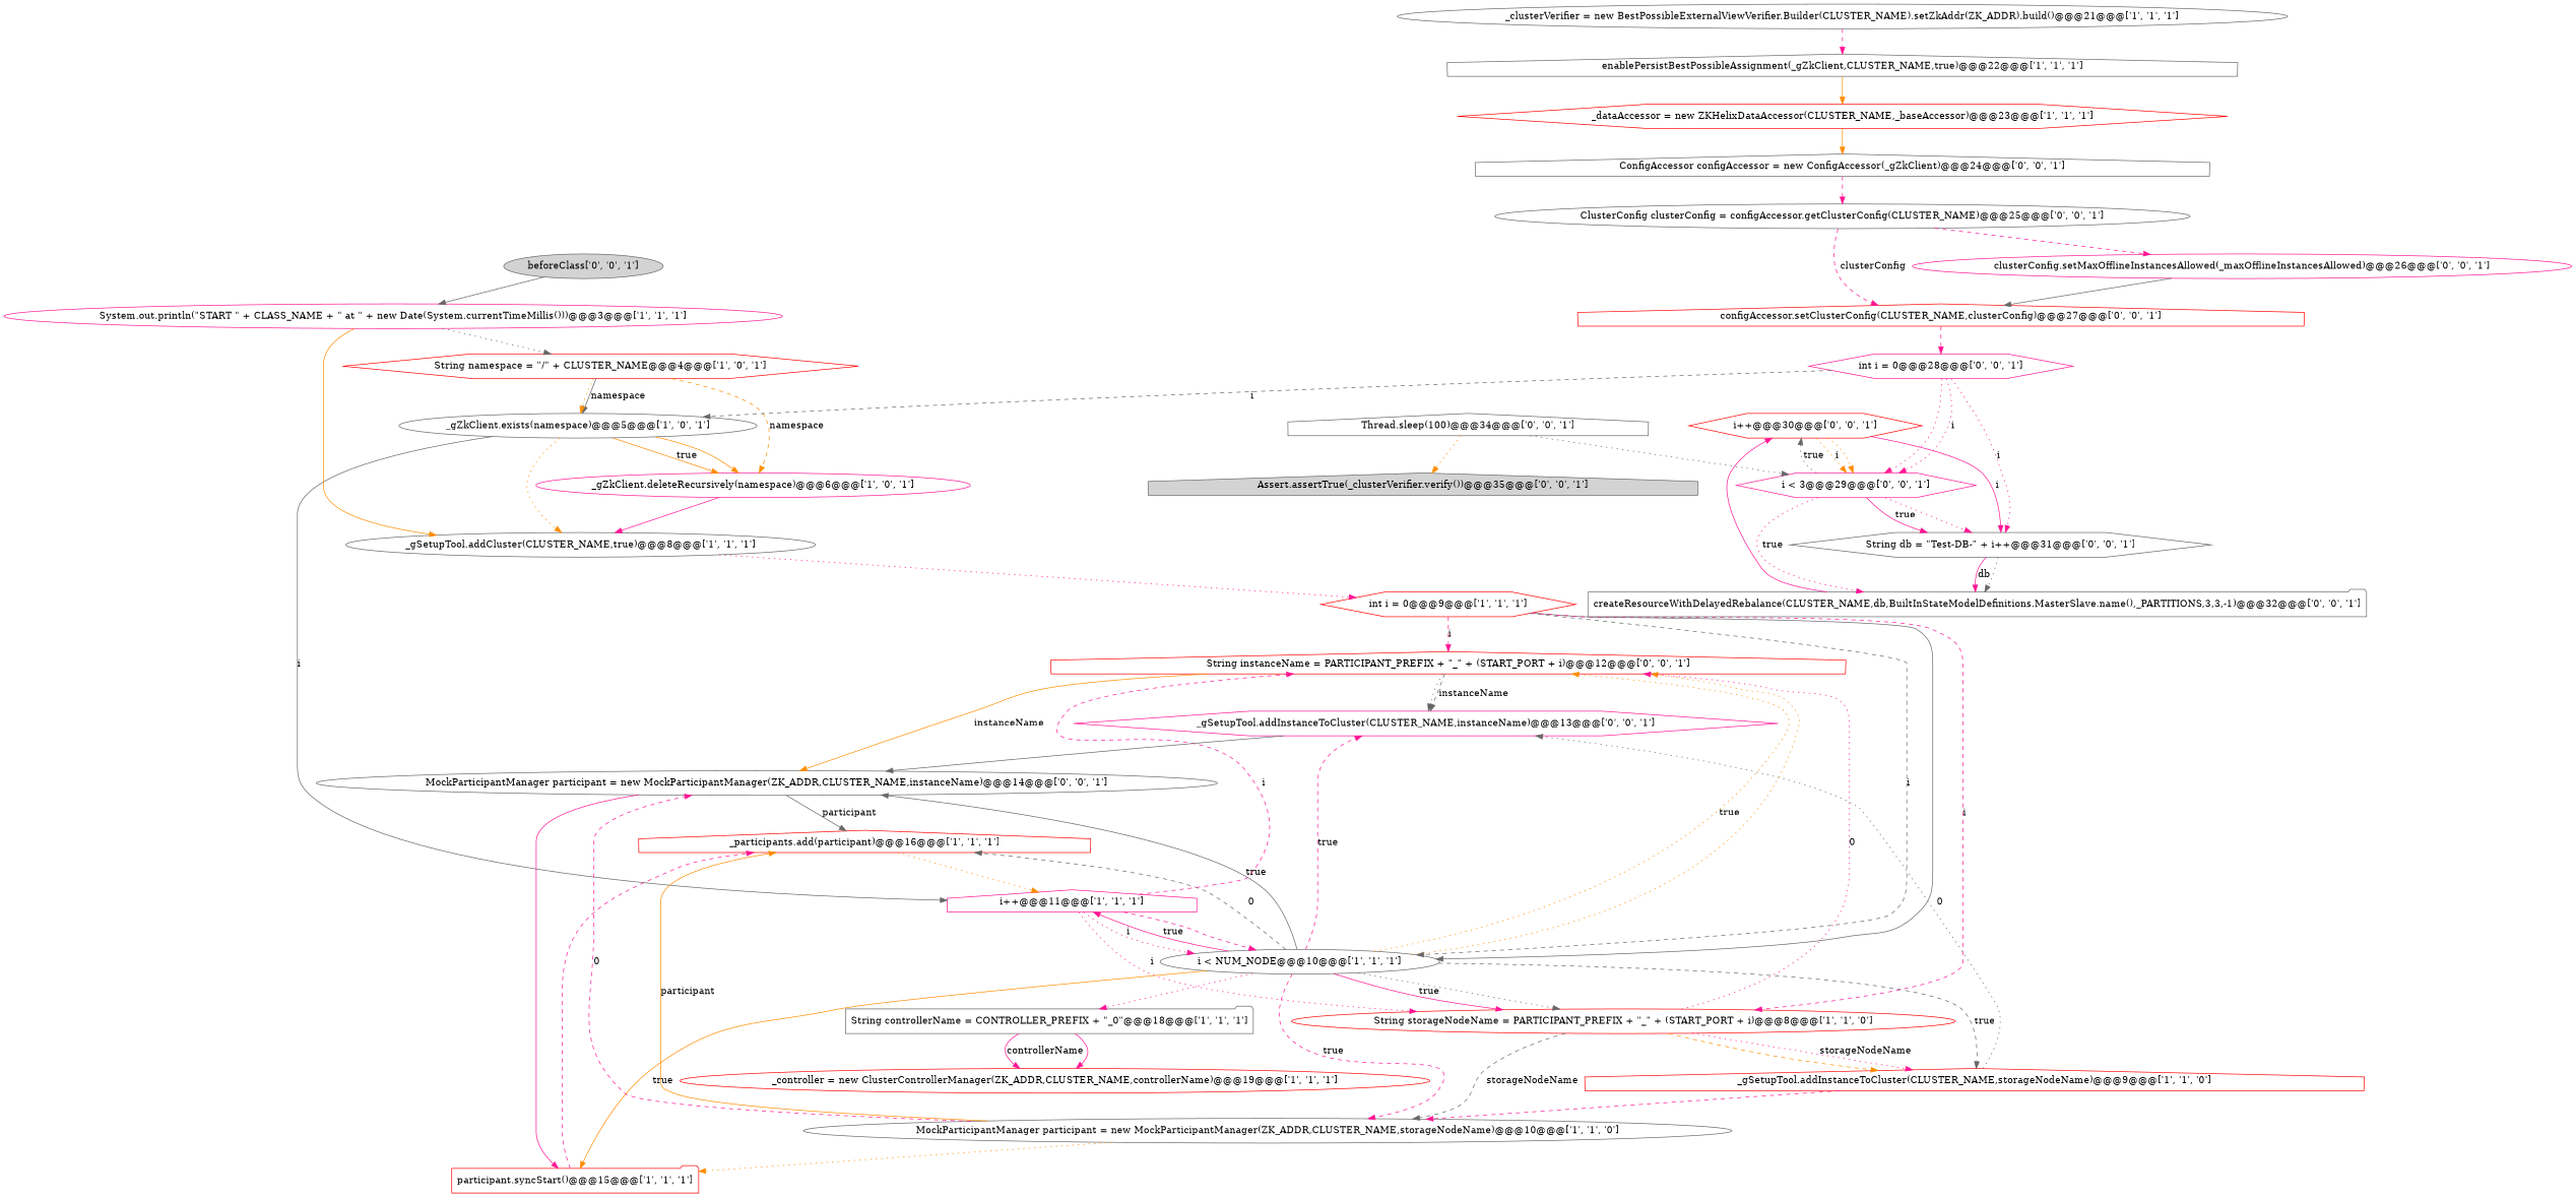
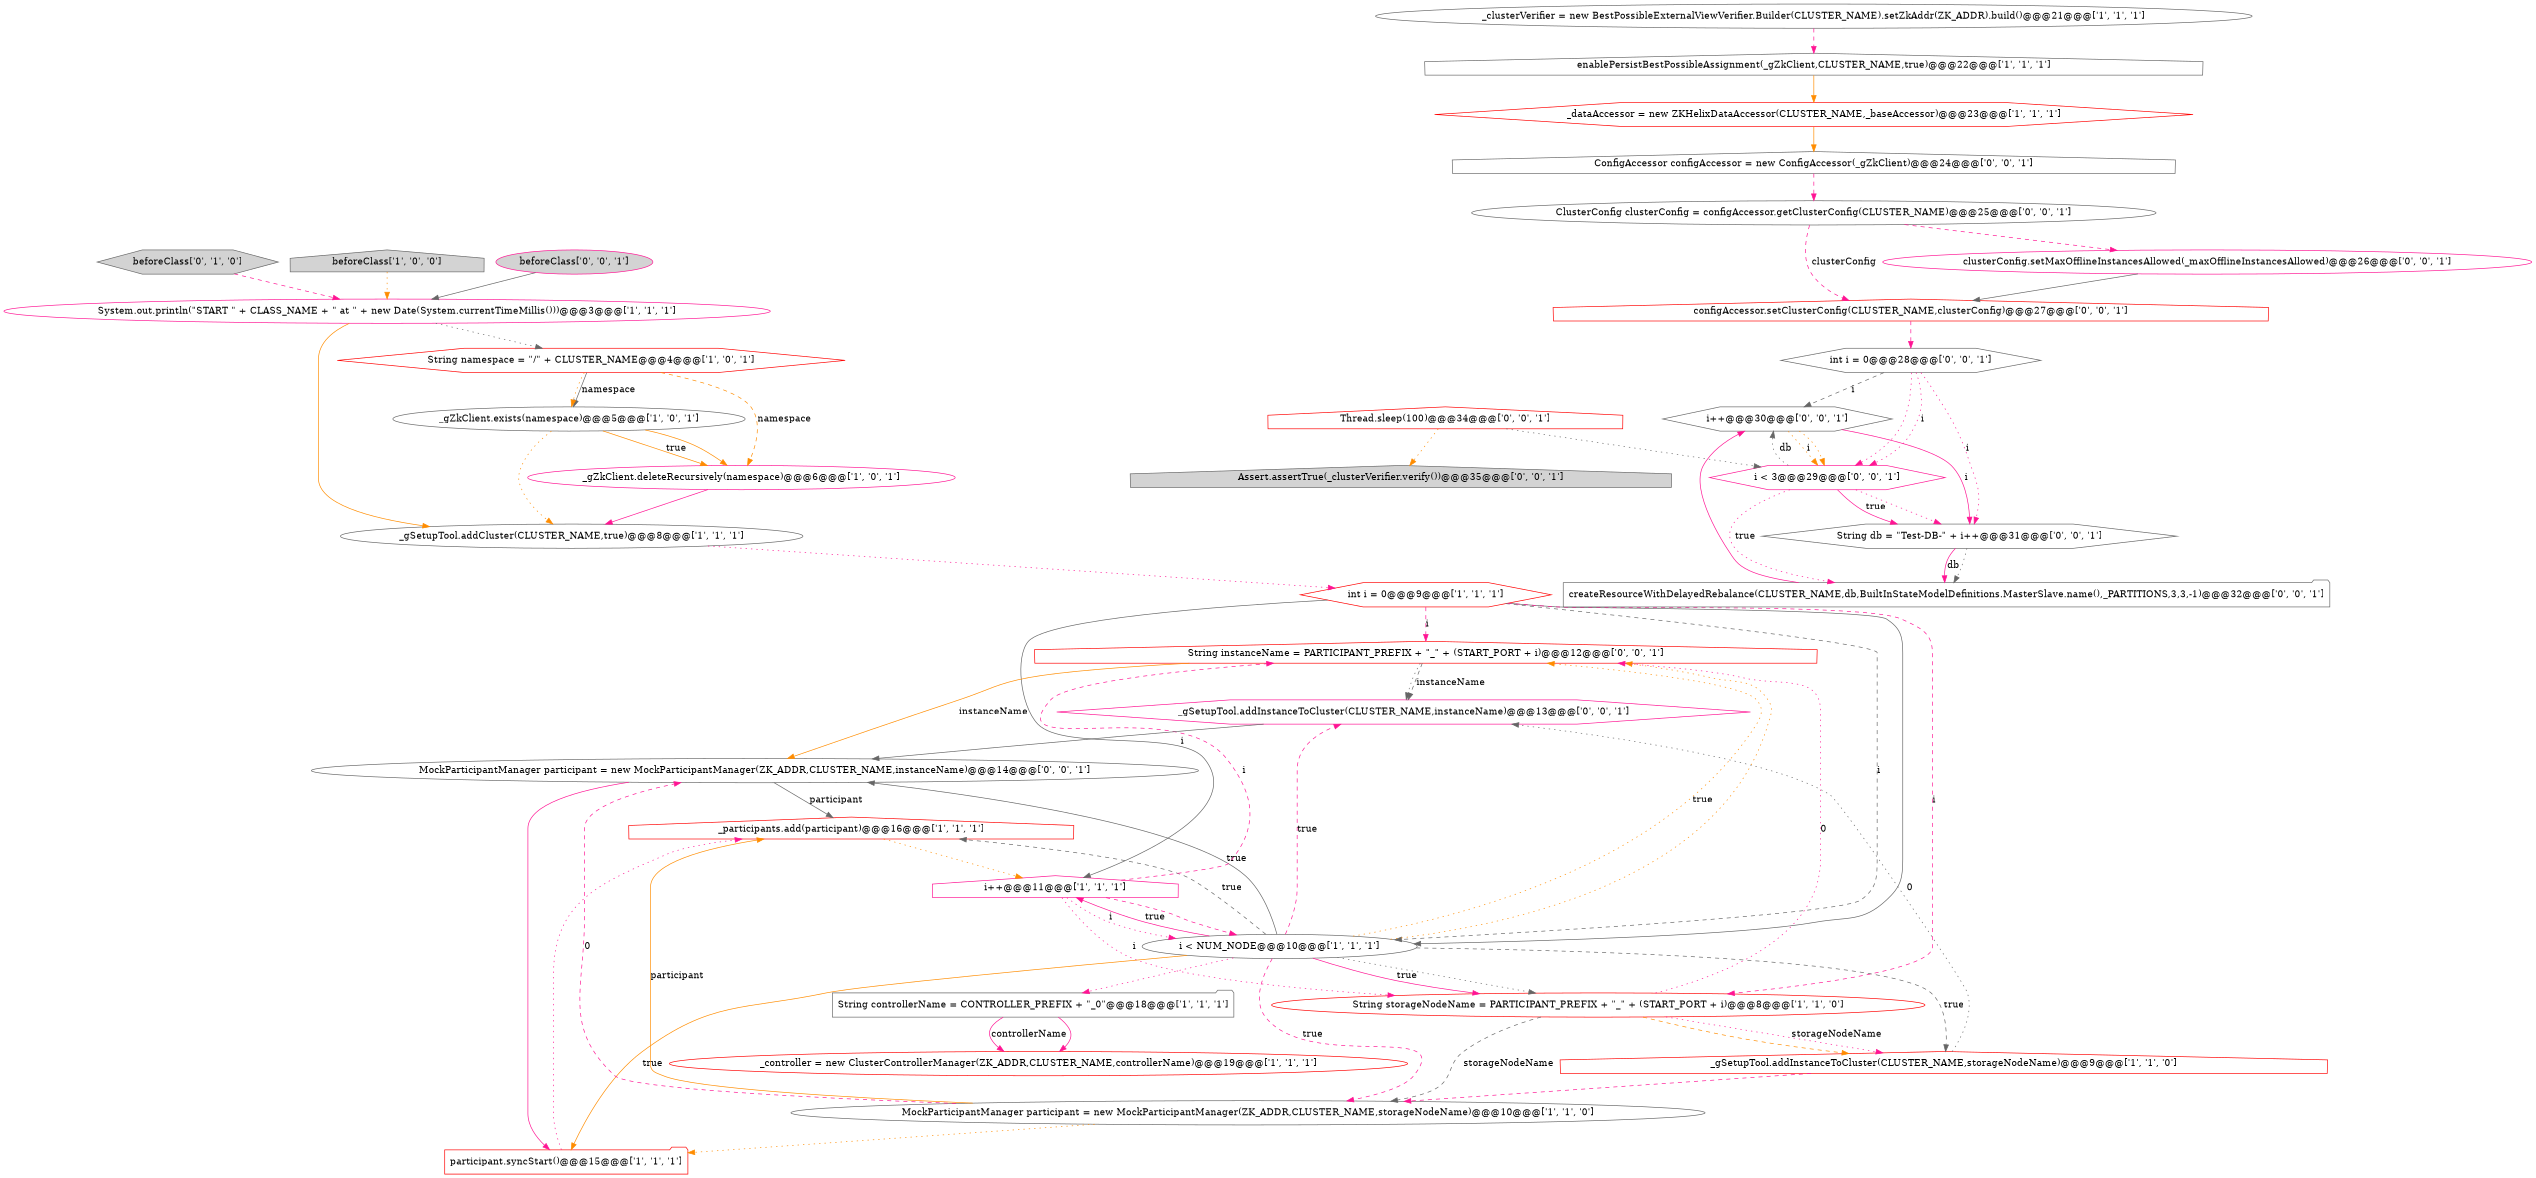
  digraph {
    node [color=gray40 fillcolor=white shape=ellipse style=filled]
    edge [color=deeppink style=dotted]
    n1 [label="_gSetupTool.addCluster(CLUSTER_NAME,true)@@@8@@@['1', '1', '1']"]
    n2 [color=red label="int i = 0@@@9@@@['1', '1', '1']" shape=hexagon]
    n3 [color=red label="String instanceName = PARTICIPANT_PREFIX + \"_\" + (START_PORT + i)@@@12@@@['0', '0', '1']" shape=house]
    n4 [label="i < NUM_NODE@@@10@@@['1', '1', '1']"]
    n5 [color=deeppink label="i++@@@11@@@['1', '1', '1']" shape=house]
    n6 [color=red label="String storageNodeName = PARTICIPANT_PREFIX + \"_\" + (START_PORT + i)@@@8@@@['1', '1', '0']"]
    n7 [color=red label="String namespace = \"/\" + CLUSTER_NAME@@@4@@@['1', '0', '1']" shape=hexagon]
    n8 [color=deeppink label="_gZkClient.deleteRecursively(namespace)@@@6@@@['1', '0', '1']"]
    n9 [label="_gZkClient.exists(namespace)@@@5@@@['1', '0', '1']"]
    n10 [color=deeppink label="_gSetupTool.addInstanceToCluster(CLUSTER_NAME,instanceName)@@@13@@@['0', '0', '1']" shape=hexagon]
    n11 [label="MockParticipantManager participant = new MockParticipantManager(ZK_ADDR,CLUSTER_NAME,instanceName)@@@14@@@['0', '0', '1']"]
    n12 [color=red label="_participants.add(participant)@@@16@@@['1', '1', '1']" shape=house]
    n13 [label="MockParticipantManager participant = new MockParticipantManager(ZK_ADDR,CLUSTER_NAME,storageNodeName)@@@10@@@['1', '1', '0']"]
    n14 [color=red label="participant.syncStart()@@@15@@@['1', '1', '1']" shape=folder]
    n15 [label="String controllerName = CONTROLLER_PREFIX + \"_0\"@@@18@@@['1', '1', '1']" shape=folder]
    n16 [color=red label="_gSetupTool.addInstanceToCluster(CLUSTER_NAME,storageNodeName)@@@9@@@['1', '1', '0']" shape=house]
    n17 [label="_clusterVerifier = new BestPossibleExternalViewVerifier.Builder(CLUSTER_NAME).setZkAddr(ZK_ADDR).build()@@@21@@@['1', '1', '1']"]
    n18 [label="enablePersistBestPossibleAssignment(_gZkClient,CLUSTER_NAME,true)@@@22@@@['1', '1', '1']" shape=house]
    n19 [color=red label="_dataAccessor = new ZKHelixDataAccessor(CLUSTER_NAME,_baseAccessor)@@@23@@@['1', '1', '1']" shape=hexagon]
    n20 [color=red label="_controller = new ClusterControllerManager(ZK_ADDR,CLUSTER_NAME,controllerName)@@@19@@@['1', '1', '1']"]
-   n21 [color=red label="i++@@@30@@@['0', '0', '1']" shape=hexagon]
+   n21 [label="i++@@@30@@@['0', '0', '1']" shape=hexagon]
    n22 [color=deeppink label="i < 3@@@29@@@['0', '0', '1']" shape=hexagon]
    n23 [label="String db = \"Test-DB-\" + i++@@@31@@@['0', '0', '1']" shape=hexagon]
    n24 [label="createResourceWithDelayedRebalance(CLUSTER_NAME,db,BuiltInStateModelDefinitions.MasterSlave.name(),_PARTITIONS,3,3,-1)@@@32@@@['0', '0', '1']" shape=folder]
    n25 [label="ConfigAccessor configAccessor = new ConfigAccessor(_gZkClient)@@@24@@@['0', '0', '1']" shape=house]
    n26 [label="ClusterConfig clusterConfig = configAccessor.getClusterConfig(CLUSTER_NAME)@@@25@@@['0', '0', '1']"]
+   n27 [fillcolor=lightgray label="beforeClass['1', '0', '0']" shape=house]
    n28 [color=deeppink label="System.out.println(\"START \" + CLASS_NAME + \" at \" + new Date(System.currentTimeMillis()))@@@3@@@['1', '1', '1']"]
    n29 [color=deeppink label="clusterConfig.setMaxOfflineInstancesAllowed(_maxOfflineInstancesAllowed)@@@26@@@['0', '0', '1']"]
    n30 [color=red label="configAccessor.setClusterConfig(CLUSTER_NAME,clusterConfig)@@@27@@@['0', '0', '1']" shape=house]
-   n31 [color=deeppink label="int i = 0@@@28@@@['0', '0', '1']" shape=hexagon]
-   n32 [fillcolor=lightgray label="beforeClass['0', '0', '1']"]
+   n31 [label="int i = 0@@@28@@@['0', '0', '1']" shape=hexagon]
+   n32 [color=deeppink fillcolor=lightgray label="beforeClass['0', '0', '1']"]
    n33 [fillcolor=lightgray label="Assert.assertTrue(_clusterVerifier.verify())@@@35@@@['0', '0', '1']" shape=house]
-   n35 [label="Thread.sleep(100)@@@34@@@['0', '0', '1']" shape=house]
+   n34 [fillcolor=lightgray label="beforeClass['0', '1', '0']" shape=hexagon]
+   n35 [color=red label="Thread.sleep(100)@@@34@@@['0', '0', '1']" shape=house]
    n1 -> n2
    n2 -> n3 [label=i style=dashed]
    n2 -> n4 [color=gray40 style=solid]
    n2 -> n4 [color=gray40 label=i style=dashed]
-   n9 -> n5 [color=gray40 label=i style=solid]
+   n2 -> n5 [color=gray40 label=i style=solid]
    n2 -> n6 [label=i style=dashed]
    n3 -> n10 [color=gray40]
    n3 -> n10 [color=gray40 label=instanceName style=dashed]
    n3 -> n11 [color=darkorange label=instanceName style=solid]
    n4 -> n3 [color=darkorange label=true]
    n4 -> n3 [color=darkorange]
    n4 -> n5 [label=true style=solid]
    n4 -> n6 [color=gray40]
    n4 -> n6 [label=true style=solid]
    n4 -> n10 [label=true style=dashed]
    n4 -> n11 [color=gray40 label=true style=solid]
-   n4 -> n12 [color=gray40 label=0 style=dashed]
+   n4 -> n12 [color=gray40 label=true style=dashed]
    n4 -> n13 [label=true style=dashed]
    n4 -> n14 [color=darkorange label=true style=solid]
    n4 -> n15
    n4 -> n16 [color=gray40 label=true style=dashed]
    n5 -> n3 [label=i style=dashed]
    n5 -> n4 [label=i]
    n5 -> n4 [style=dashed]
    n5 -> n6 [label=i]
    n6 -> n3 [label=0]
    n6 -> n13 [color=gray40 label=storageNodeName style=dashed]
    n6 -> n16 [label=storageNodeName]
    n6 -> n16 [color=darkorange style=dashed]
    n7 -> n8 [color=darkorange label=namespace style=dashed]
    n7 -> n9 [color=gray40 label=namespace style=solid]
    n7 -> n9 [color=darkorange]
    n8 -> n1 [style=solid]
    n9 -> n1 [color=darkorange]
    n9 -> n8 [color=darkorange label=true style=solid]
    n9 -> n8 [color=darkorange style=solid]
    n10 -> n11 [color=gray40 style=solid]
    n11 -> n12 [color=gray40 label=participant style=solid]
    n11 -> n14 [style=solid]
    n12 -> n5 [color=darkorange]
    n13 -> n11 [label=0 style=dashed]
    n13 -> n12 [color=darkorange label=participant style=solid]
    n13 -> n14 [color=darkorange]
-   n14 -> n12 [style=dashed]
+   n14 -> n12
    n15 -> n20 [style=solid]
    n15 -> n20 [label=controllerName style=solid]
    n16 -> n10 [color=gray40 label=0]
    n16 -> n13 [style=dashed]
    n17 -> n18 [style=dashed]
    n18 -> n19 [color=darkorange style=solid]
    n19 -> n25 [color=darkorange style=solid]
    n21 -> n22 [color=darkorange label=i]
    n21 -> n22 [color=darkorange]
    n21 -> n23 [label=i style=solid]
-   n22 -> n21 [color=gray40 label=true]
+   n22 -> n21 [color=gray40 label=db]
    n22 -> n23
    n22 -> n23 [label=true style=solid]
    n22 -> n24 [label=true]
    n23 -> n24 [label=db style=solid]
    n23 -> n24 [color=gray40]
    n24 -> n21 [style=solid]
    n25 -> n26 [style=dashed]
    n26 -> n29 [style=dashed]
    n26 -> n30 [label=clusterConfig style=dashed]
+   n27 -> n28 [color=darkorange]
    n28 -> n1 [color=darkorange style=solid]
    n28 -> n7 [color=gray40]
    n29 -> n30 [color=gray40 style=solid]
    n30 -> n31 [style=dashed]
-   n31 -> n9 [color=gray40 label=i style=dashed]
+   n31 -> n21 [color=gray40 label=i style=dashed]
    n31 -> n22
    n31 -> n22 [label=i]
    n31 -> n23 [label=i]
    n32 -> n28 [color=gray40 style=solid]
+   n34 -> n28 [style=dashed]
    n35 -> n22 [color=gray40]
    n35 -> n33 [color=darkorange]
  }
